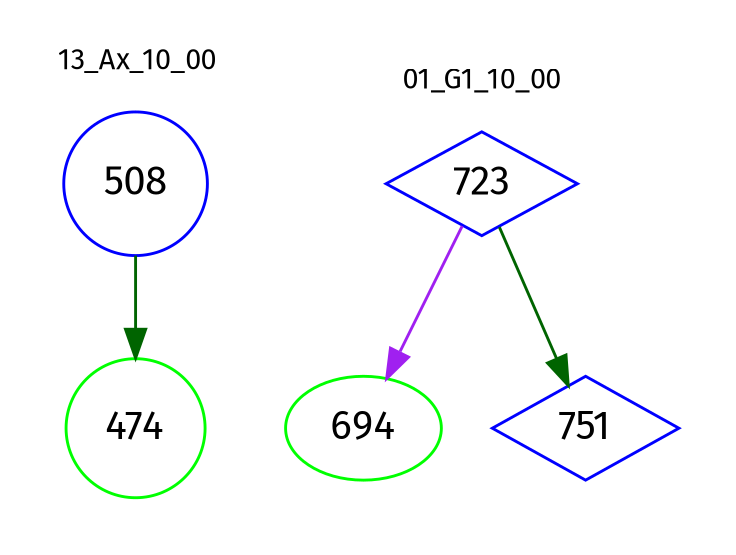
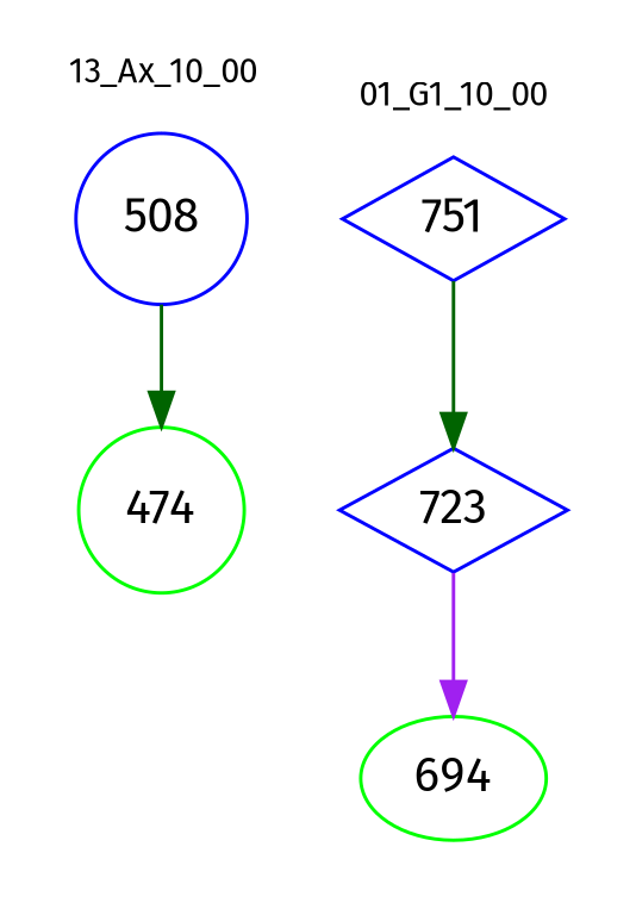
  digraph {
    fontname="Fira Sans"
    node [color=blue fontname="Fira Sans" shape=circle]
    edge [color=darkgreen fontname="Fira Sans"]
    n1 [label=508]
    n2 [color=green label=474]
    n3 [label=723 shape=diamond]
    n4 [color=green label=694 shape=ellipse]
    n5 [label=751 shape=diamond]
    subgraph cluster_1 {
      color=white
      fontsize=10
      label="13_Ax_10_00"
      n1
      n2
    }
    subgraph cluster_2 {
      color=white
      fontsize=10
      label="01_G1_10_00"
      n3
      n4
      n5
    }
    n1 -> n2
    n3 -> n4 [color=purple]
-   n3 -> n5
+   n5 -> n3
  }
